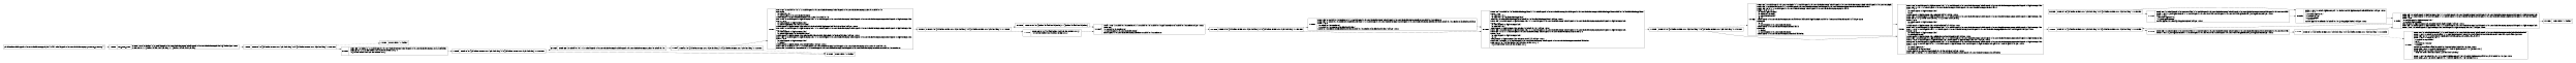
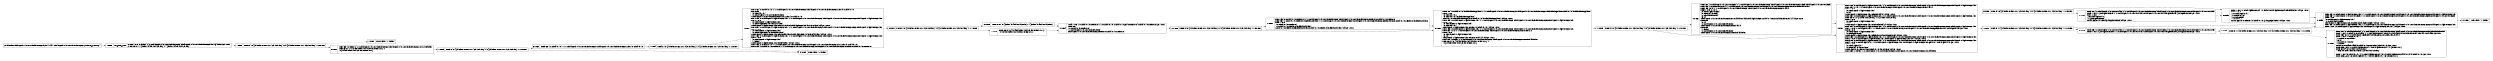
  digraph {
    fontname="Patrick Hand"
    rankdir=LR
    node [fontname="Patrick Hand" shape=record]
    edge [fontname="Patrick Hand"]
    n1 [label="{0\:\ 0x0000|MTH_ENTER_BLOCK\l|0x0000: INVOKE  (r0 I:boolean) = (r7 I:android.support.v7.view.menu.StandardMenuPopup) android.support.v7.view.menu.StandardMenuPopup.isShowing():boolean type: VIRTUAL \l0x0004: CONST  (r1 I:?[boolean, int, float, short, byte, char]) = (1 ?[boolean, int, float, short, byte, char]) \l}"]
    n2 [label="{1\:\ 0x0005|0x0005: IF  (r0 I:?[int, boolean, OBJECT, ARRAY, byte, short, char]) == (0 ?[int, boolean, OBJECT, ARRAY, byte, short, char])  \-\> B:3:0x0008 \l}"]
    n3 [label="{2\:\ 0x0007|0x0207: RETURN  (r1 I:boolean) \l}"]
    n4 [label="{3\:\ 0x0008|0x0008: IGET  (r0 I:boolean) = (r7 I:android.support.v7.view.menu.StandardMenuPopup) android.support.v7.view.menu.StandardMenuPopup.mWasDismissed boolean \l0x000a: CONST  (r2 I:?[int, float, boolean, short, byte, char, OBJECT, ARRAY]) = \l  (0 ?[int, float, boolean, short, byte, char, OBJECT, ARRAY])\l \l}"]
    n5 [label="{4\:\ 0x000b|0x000b: IF  (r0 I:?[int, boolean, OBJECT, ARRAY, byte, short, char]) != (0 ?[int, boolean, OBJECT, ARRAY, byte, short, char])  \-\> B:28:0x00c7 \l}"]
    n6 [label="{5\:\ 0x000d|0x000d: IGET  (r0 I:android.view.View) = (r7 I:android.support.v7.view.menu.StandardMenuPopup) android.support.v7.view.menu.StandardMenuPopup.mAnchorView android.view.View \l}"]
    n7 [label="{28\:\ 0x00c7|0x00c7: RETURN  (r2 I:boolean) \l}"]
    n8 [label="{6\:\ 0x000f|0x000f: IF  (r0 I:?[int, boolean, OBJECT, ARRAY, byte, short, char]) != (0 ?[int, boolean, OBJECT, ARRAY, byte, short, char])  \-\> B:8:0x0013 \l}"]
    n9 [label="{8\:\ 0x0013|0x0013: IGET  (r0 I:android.view.View) = (r7 I:android.support.v7.view.menu.StandardMenuPopup) android.support.v7.view.menu.StandardMenuPopup.mAnchorView android.view.View \l0x0015: IPUT  \l  (r0 I:android.view.View)\l  (r7 I:android.support.v7.view.menu.StandardMenuPopup)\l android.support.v7.view.menu.StandardMenuPopup.mShownAnchorView android.view.View \l0x0017: IGET  (r0 I:android.support.v7.widget.MenuPopupWindow) = (r7 I:android.support.v7.view.menu.StandardMenuPopup) android.support.v7.view.menu.StandardMenuPopup.mPopup android.support.v7.widget.MenuPopupWindow \l0x0019: INVOKE  \l  (r0 I:android.support.v7.widget.MenuPopupWindow)\l  (r7 I:android.widget.PopupWindow$OnDismissListener)\l android.support.v7.widget.MenuPopupWindow.setOnDismissListener(android.widget.PopupWindow$OnDismissListener):void type: VIRTUAL \l0x001c: IGET  (r0 I:android.support.v7.widget.MenuPopupWindow) = (r7 I:android.support.v7.view.menu.StandardMenuPopup) android.support.v7.view.menu.StandardMenuPopup.mPopup android.support.v7.widget.MenuPopupWindow \l0x001e: INVOKE  \l  (r0 I:android.support.v7.widget.MenuPopupWindow)\l  (r7 I:android.widget.AdapterView$OnItemClickListener)\l android.support.v7.widget.MenuPopupWindow.setOnItemClickListener(android.widget.AdapterView$OnItemClickListener):void type: VIRTUAL \l0x0021: IGET  (r0 I:android.support.v7.widget.MenuPopupWindow) = (r7 I:android.support.v7.view.menu.StandardMenuPopup) android.support.v7.view.menu.StandardMenuPopup.mPopup android.support.v7.widget.MenuPopupWindow \l0x0023: INVOKE  \l  (r0 I:android.support.v7.widget.MenuPopupWindow)\l  (r1 I:boolean)\l android.support.v7.widget.MenuPopupWindow.setModal(boolean):void type: VIRTUAL \l0x0026: IGET  (r0 I:android.view.View) = (r7 I:android.support.v7.view.menu.StandardMenuPopup) android.support.v7.view.menu.StandardMenuPopup.mShownAnchorView android.view.View \l0x0028: IGET  (r3 I:android.view.ViewTreeObserver) = (r7 I:android.support.v7.view.menu.StandardMenuPopup) android.support.v7.view.menu.StandardMenuPopup.mTreeObserver android.view.ViewTreeObserver \l}"]
    n10 [label="{9\:\ 0x002a|0x002a: IF  (r3 I:?[int, boolean, OBJECT, ARRAY, byte, short, char]) != (0 ?[int, boolean, OBJECT, ARRAY, byte, short, char])  \-\> B:11:0x002e \l}"]
    n11 [label="{10\:\ 0x002c|0x002c: CONST  (r3 I:?[boolean, int, float, short, byte, char]) = (1 ?[boolean, int, float, short, byte, char]) \l}"]
    n12 [label="{11\:\ 0x002e|0x002e: CONST  (r3 I:?[int, float, boolean, short, byte, char, OBJECT, ARRAY]) = \l  (0 ?[int, float, boolean, short, byte, char, OBJECT, ARRAY])\l \l}"]
    n13 [label="{12\:\ 0x002f|0x002f: INVOKE  (r4 I:android.view.ViewTreeObserver) = (r0 I:android.view.View) android.view.View.getViewTreeObserver():android.view.ViewTreeObserver type: VIRTUAL \l0x0033: IPUT  \l  (r4 I:android.view.ViewTreeObserver)\l  (r7 I:android.support.v7.view.menu.StandardMenuPopup)\l android.support.v7.view.menu.StandardMenuPopup.mTreeObserver android.view.ViewTreeObserver \l}"]
    n14 [label="{13\:\ 0x0035|0x0035: IF  (r3 I:?[int, boolean, OBJECT, ARRAY, byte, short, char]) == (0 ?[int, boolean, OBJECT, ARRAY, byte, short, char])  \-\> B:15:0x003e \l}"]
    n15 [label="{14\:\ 0x0037|0x0037: IGET  (r3 I:android.view.ViewTreeObserver) = (r7 I:android.support.v7.view.menu.StandardMenuPopup) android.support.v7.view.menu.StandardMenuPopup.mTreeObserver android.view.ViewTreeObserver \l0x0039: IGET  (r4 I:android.view.ViewTreeObserver$OnGlobalLayoutListener) = (r7 I:android.support.v7.view.menu.StandardMenuPopup) android.support.v7.view.menu.StandardMenuPopup.mGlobalLayoutListener android.view.ViewTreeObserver$OnGlobalLayoutListener \l0x003b: INVOKE  \l  (r3 I:android.view.ViewTreeObserver)\l  (r4 I:android.view.ViewTreeObserver$OnGlobalLayoutListener)\l android.view.ViewTreeObserver.addOnGlobalLayoutListener(android.view.ViewTreeObserver$OnGlobalLayoutListener):void type: VIRTUAL \l}"]
    n16 [label="{15\:\ 0x003e|0x003e: IGET  (r3 I:android.view.View$OnAttachStateChangeListener) = (r7 I:android.support.v7.view.menu.StandardMenuPopup) android.support.v7.view.menu.StandardMenuPopup.mAttachStateChangeListener android.view.View$OnAttachStateChangeListener \l0x0040: INVOKE  \l  (r0 I:android.view.View)\l  (r3 I:android.view.View$OnAttachStateChangeListener)\l android.view.View.addOnAttachStateChangeListener(android.view.View$OnAttachStateChangeListener):void type: VIRTUAL \l0x0043: IGET  (r3 I:android.support.v7.widget.MenuPopupWindow) = (r7 I:android.support.v7.view.menu.StandardMenuPopup) android.support.v7.view.menu.StandardMenuPopup.mPopup android.support.v7.widget.MenuPopupWindow \l0x0045: INVOKE  \l  (r3 I:android.support.v7.widget.MenuPopupWindow)\l  (r0 I:android.view.View)\l android.support.v7.widget.MenuPopupWindow.setAnchorView(android.view.View):void type: VIRTUAL \l0x0048: IGET  (r0 I:android.support.v7.widget.MenuPopupWindow) = (r7 I:android.support.v7.view.menu.StandardMenuPopup) android.support.v7.view.menu.StandardMenuPopup.mPopup android.support.v7.widget.MenuPopupWindow \l0x004a: IGET  (r3 I:int) = (r7 I:android.support.v7.view.menu.StandardMenuPopup) android.support.v7.view.menu.StandardMenuPopup.mDropDownGravity int \l0x004c: INVOKE  \l  (r0 I:android.support.v7.widget.MenuPopupWindow)\l  (r3 I:int)\l android.support.v7.widget.MenuPopupWindow.setDropDownGravity(int):void type: VIRTUAL \l0x004f: IGET  (r0 I:boolean) = (r7 I:android.support.v7.view.menu.StandardMenuPopup) android.support.v7.view.menu.StandardMenuPopup.mHasContentWidth boolean \l0x0051: CONST  (r3 I:?[int, float, boolean, short, byte, char, OBJECT, ARRAY]) = \l  (0 ?[int, float, boolean, short, byte, char, OBJECT, ARRAY])\l \l}"]
    n17 [label="{16\:\ 0x0052|0x0052: IF  (r0 I:?[int, boolean, OBJECT, ARRAY, byte, short, char]) != (0 ?[int, boolean, OBJECT, ARRAY, byte, short, char])  \-\> B:18:0x0062 \l}"]
    n18 [label="{17\:\ 0x0054|0x0054: IGET  (r0 I:android.support.v7.view.menu.MenuAdapter) = (r7 I:android.support.v7.view.menu.StandardMenuPopup) android.support.v7.view.menu.StandardMenuPopup.mAdapter android.support.v7.view.menu.MenuAdapter \l0x0056: IGET  (r4 I:android.content.Context) = (r7 I:android.support.v7.view.menu.StandardMenuPopup) android.support.v7.view.menu.StandardMenuPopup.mContext android.content.Context \l0x0058: IGET  (r5 I:int) = (r7 I:android.support.v7.view.menu.StandardMenuPopup) android.support.v7.view.menu.StandardMenuPopup.mPopupMaxWidth int \l0x005a: INVOKE  (r0 I:int) = \l  (r0 I:android.widget.ListAdapter)\l  (r3 I:android.view.ViewGroup)\l  (r4 I:android.content.Context)\l  (r5 I:int)\l android.support.v7.view.menu.StandardMenuPopup.measureIndividualMenuWidth(android.widget.ListAdapter, android.view.ViewGroup, android.content.Context, int):int type: STATIC \l0x005e: IPUT  \l  (r0 I:int)\l  (r7 I:android.support.v7.view.menu.StandardMenuPopup)\l android.support.v7.view.menu.StandardMenuPopup.mContentWidth int \l0x0060: IPUT  \l  (r1 I:boolean)\l  (r7 I:android.support.v7.view.menu.StandardMenuPopup)\l android.support.v7.view.menu.StandardMenuPopup.mHasContentWidth boolean \l}"]
    n19 [label="{18\:\ 0x0062|0x0062: IGET  (r0 I:android.support.v7.widget.MenuPopupWindow) = (r7 I:android.support.v7.view.menu.StandardMenuPopup) android.support.v7.view.menu.StandardMenuPopup.mPopup android.support.v7.widget.MenuPopupWindow \l0x0064: IGET  (r4 I:int) = (r7 I:android.support.v7.view.menu.StandardMenuPopup) android.support.v7.view.menu.StandardMenuPopup.mContentWidth int \l0x0066: INVOKE  \l  (r0 I:android.support.v7.widget.MenuPopupWindow)\l  (r4 I:int)\l android.support.v7.widget.MenuPopupWindow.setContentWidth(int):void type: VIRTUAL \l0x0069: IGET  (r0 I:android.support.v7.widget.MenuPopupWindow) = (r7 I:android.support.v7.view.menu.StandardMenuPopup) android.support.v7.view.menu.StandardMenuPopup.mPopup android.support.v7.widget.MenuPopupWindow \l0x006b: CONST  (r4 I:?[int, float, short, byte, char]) = (2 ?[int, float, short, byte, char]) \l0x006c: INVOKE  \l  (r0 I:android.support.v7.widget.MenuPopupWindow)\l  (r4 I:int)\l android.support.v7.widget.MenuPopupWindow.setInputMethodMode(int):void type: VIRTUAL \l0x006f: IGET  (r0 I:android.support.v7.widget.MenuPopupWindow) = (r7 I:android.support.v7.view.menu.StandardMenuPopup) android.support.v7.view.menu.StandardMenuPopup.mPopup android.support.v7.widget.MenuPopupWindow \l0x0071: INVOKE  (r4 I:android.graphics.Rect) = (r7 I:android.support.v7.view.menu.StandardMenuPopup) android.support.v7.view.menu.StandardMenuPopup.getEpicenterBounds():android.graphics.Rect type: VIRTUAL \l0x0075: INVOKE  \l  (r0 I:android.support.v7.widget.MenuPopupWindow)\l  (r4 I:android.graphics.Rect)\l android.support.v7.widget.MenuPopupWindow.setEpicenterBounds(android.graphics.Rect):void type: VIRTUAL \l0x0078: IGET  (r0 I:android.support.v7.widget.MenuPopupWindow) = (r7 I:android.support.v7.view.menu.StandardMenuPopup) android.support.v7.view.menu.StandardMenuPopup.mPopup android.support.v7.widget.MenuPopupWindow \l0x007a: INVOKE  (r0 I:android.support.v7.widget.MenuPopupWindow) android.support.v7.widget.MenuPopupWindow.show():void type: VIRTUAL \l0x007d: IGET  (r0 I:android.support.v7.widget.MenuPopupWindow) = (r7 I:android.support.v7.view.menu.StandardMenuPopup) android.support.v7.view.menu.StandardMenuPopup.mPopup android.support.v7.widget.MenuPopupWindow \l0x007f: INVOKE  (r0 I:android.widget.ListView) = (r0 I:android.support.v7.widget.MenuPopupWindow) android.support.v7.widget.MenuPopupWindow.getListView():android.widget.ListView type: VIRTUAL \l0x0083: INVOKE  \l  (r0 I:android.widget.ListView)\l  (r7 I:android.view.View$OnKeyListener)\l android.widget.ListView.setOnKeyListener(android.view.View$OnKeyListener):void type: VIRTUAL \l0x0086: IGET  (r4 I:boolean) = (r7 I:android.support.v7.view.menu.StandardMenuPopup) android.support.v7.view.menu.StandardMenuPopup.mShowTitle boolean \l}"]
    n20 [label="{19\:\ 0x0088|0x0088: IF  (r4 I:?[int, boolean, OBJECT, ARRAY, byte, short, char]) == (0 ?[int, boolean, OBJECT, ARRAY, byte, short, char])  \-\> B:26:0x00ba \l}"]
    n21 [label="{20\:\ 0x008a|0x008a: IGET  (r4 I:android.support.v7.view.menu.MenuBuilder) = (r7 I:android.support.v7.view.menu.StandardMenuPopup) android.support.v7.view.menu.StandardMenuPopup.mMenu android.support.v7.view.menu.MenuBuilder \l0x008c: INVOKE  (r4 I:java.lang.CharSequence) = (r4 I:android.support.v7.view.menu.MenuBuilder) android.support.v7.view.menu.MenuBuilder.getHeaderTitle():java.lang.CharSequence type: VIRTUAL \l}"]
    n22 [label="{26\:\ 0x00ba|0x00ba: IGET  (r0 I:android.support.v7.widget.MenuPopupWindow) = (r7 I:android.support.v7.view.menu.StandardMenuPopup) android.support.v7.view.menu.StandardMenuPopup.mPopup android.support.v7.widget.MenuPopupWindow \l0x00bc: IGET  (r2 I:android.support.v7.view.menu.MenuAdapter) = (r7 I:android.support.v7.view.menu.StandardMenuPopup) android.support.v7.view.menu.StandardMenuPopup.mAdapter android.support.v7.view.menu.MenuAdapter \l0x00be: INVOKE  \l  (r0 I:android.support.v7.widget.MenuPopupWindow)\l  (r2 I:android.widget.ListAdapter)\l android.support.v7.widget.MenuPopupWindow.setAdapter(android.widget.ListAdapter):void type: VIRTUAL \l0x00c1: IGET  (r0 I:android.support.v7.widget.MenuPopupWindow) = (r7 I:android.support.v7.view.menu.StandardMenuPopup) android.support.v7.view.menu.StandardMenuPopup.mPopup android.support.v7.widget.MenuPopupWindow \l0x00c3: INVOKE  (r0 I:android.support.v7.widget.MenuPopupWindow) android.support.v7.widget.MenuPopupWindow.show():void type: VIRTUAL \l}"]
    n23 [label="{21\:\ 0x0090|0x0090: IF  (r4 I:?[int, boolean, OBJECT, ARRAY, byte, short, char]) == (0 ?[int, boolean, OBJECT, ARRAY, byte, short, char])  \-\> B:26:0x00ba \l}"]
    n24 [label="{27\:\ 0x00c6|0x00c6: RETURN  (r1 I:boolean) \l}"]
    n25 [label="{22\:\ 0x0092|0x0092: IGET  (r4 I:android.content.Context) = (r7 I:android.support.v7.view.menu.StandardMenuPopup) android.support.v7.view.menu.StandardMenuPopup.mContext android.content.Context \l0x0094: INVOKE  (r4 I:android.view.LayoutInflater) = (r4 I:android.content.Context) android.view.LayoutInflater.from(android.content.Context):android.view.LayoutInflater type: STATIC \l0x0098: SGET  (r5 I:int) =  android.support.v7.appcompat.R.layout.abc_popup_menu_header_item_layout int \l0x009a: INVOKE  (r4 I:android.view.View) = \l  (r4 I:android.view.LayoutInflater)\l  (r5 I:int)\l  (r0 I:android.view.ViewGroup)\l  (r2 I:boolean)\l android.view.LayoutInflater.inflate(int, android.view.ViewGroup, boolean):android.view.View type: VIRTUAL \l0x009e: CHECK_CAST  (r4 I:android.widget.FrameLayout) = (android.widget.FrameLayout) (r4 I:?[OBJECT, ARRAY]) \l0x00a0: CONST  (r5 I:?[int, float, short, byte, char]) = \l  (16908310(0x1020016, float:2.387729E\-38) ?[int, float, short, byte, char])\l \l0x00a3: INVOKE  (r5 I:android.view.View) = (r4 I:android.widget.FrameLayout), (r5 I:int) android.widget.FrameLayout.findViewById(int):android.view.View type: VIRTUAL \l0x00a7: CHECK_CAST  (r5 I:android.widget.TextView) = (android.widget.TextView) (r5 I:?[OBJECT, ARRAY]) \l}"]
    n26 [label="{23\:\ 0x00a9|0x00a9: IF  (r5 I:?[int, boolean, OBJECT, ARRAY, byte, short, char]) == (0 ?[int, boolean, OBJECT, ARRAY, byte, short, char])  \-\> B:25:0x00b4 \l}"]
    n27 [label="{24\:\ 0x00ab|0x00ab: IGET  (r6 I:android.support.v7.view.menu.MenuBuilder) = (r7 I:android.support.v7.view.menu.StandardMenuPopup) android.support.v7.view.menu.StandardMenuPopup.mMenu android.support.v7.view.menu.MenuBuilder \l0x00ad: INVOKE  (r6 I:java.lang.CharSequence) = (r6 I:android.support.v7.view.menu.MenuBuilder) android.support.v7.view.menu.MenuBuilder.getHeaderTitle():java.lang.CharSequence type: VIRTUAL \l0x00b1: INVOKE  \l  (r5 I:android.widget.TextView)\l  (r6 I:java.lang.CharSequence)\l android.widget.TextView.setText(java.lang.CharSequence):void type: VIRTUAL \l}"]
    n28 [label="{25\:\ 0x00b4|0x00b4: INVOKE  (r4 I:android.widget.FrameLayout), (r2 I:boolean) android.widget.FrameLayout.setEnabled(boolean):void type: VIRTUAL \l0x00b7: INVOKE  \l  (r0 I:android.widget.ListView)\l  (r4 I:android.view.View)\l  (r3 I:java.lang.Object)\l  (r2 I:boolean)\l android.widget.ListView.addHeaderView(android.view.View, java.lang.Object, boolean):void type: VIRTUAL \l}"]
    n29 [label="{private boolean android.support.v7.view.menu.StandardMenuPopup.tryShow((r7 'this' I:android.support.v7.view.menu.StandardMenuPopup A[IMMUTABLE_TYPE, THIS])) }"]
    n1 -> n2
    n2 -> n3 [style=dashed]
    n2 -> n4
    n4 -> n5
    n5 -> n6 [style=dashed]
    n5 -> n7
    n6 -> n8
    n8 -> n7 [style=dashed]
    n8 -> n9
    n9 -> n10
    n10 -> n11 [style=dashed]
    n10 -> n12
    n11 -> n13
    n12 -> n13
    n13 -> n14
    n14 -> n15 [style=dashed]
    n14 -> n16
    n15 -> n16
    n16 -> n17
    n17 -> n18 [style=dashed]
    n17 -> n19
    n18 -> n19
    n19 -> n20
    n20 -> n21 [style=dashed]
-   n22 -> n20
+   n20 -> n22
    n21 -> n23
    n22 -> n24
    n23 -> n22
    n23 -> n25 [style=dashed]
    n26 -> n27 [style=dashed]
    n26 -> n28
    n27 -> n28
    n28 -> n22
    n29 -> n1
  }
